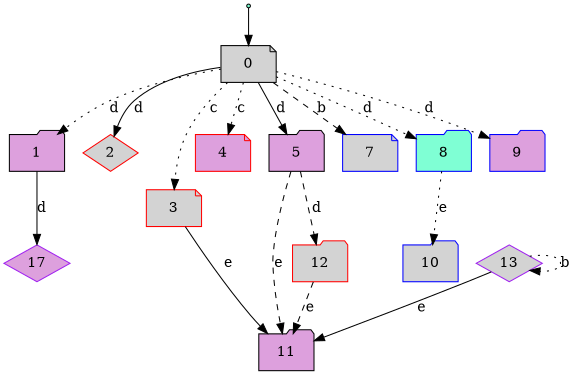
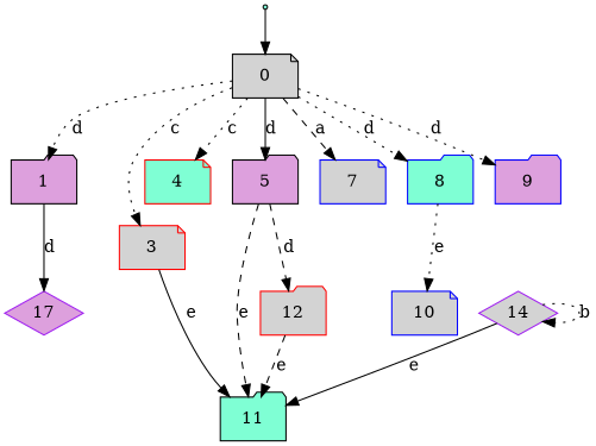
  digraph {
    rankdir=TB
    node [color=black fillcolor=lightgrey shape=folder style=filled]
    edge [style=dotted]
    dummy0 [fillcolor=aquamarine shape=point]
    0 [shape=note]
    1 [fillcolor=plum]
-   2 [color=red shape=diamond]
    3 [color=red shape=note]
-   4 [color=red fillcolor=plum shape=note]
+   4 [color=red fillcolor=aquamarine shape=note]
    5 [fillcolor=plum]
    7 [color=blue shape=note]
    8 [color=blue fillcolor=aquamarine]
    9 [color=blue fillcolor=plum]
    n11 [color=purple fillcolor=plum label=17 shape=diamond]
-   11 [fillcolor=plum]
+   11 [fillcolor=aquamarine]
    12 [color=red]
-   10 [color=blue]
-   13 [color=purple shape=diamond]
+   10 [color=blue shape=note]
+   13 [color=purple shape=diamond label=14]
    dummy0 -> 0 [style=solid]
    0 -> 1 [label=d]
-   0 -> 2 [label=d style=solid]
    0 -> 3 [label=c]
    0 -> 4 [label=c]
    0 -> 5 [label=d style=solid]
-   0 -> 7 [label=b style=dashed]
+   0 -> 7 [label=a style=dashed]
    0 -> 8 [label=d]
    0 -> 9 [label=d]
    1 -> n11 [label=d style=solid]
    3 -> 11 [label=e style=solid]
    5 -> 11 [label=e style=dashed]
    5 -> 12 [label=d style=dashed]
    8 -> 10 [label=e]
    12 -> 11 [label=e style=dashed]
    13 -> 11 [label=e style=solid]
    13 -> 13 [label=b]
  }
